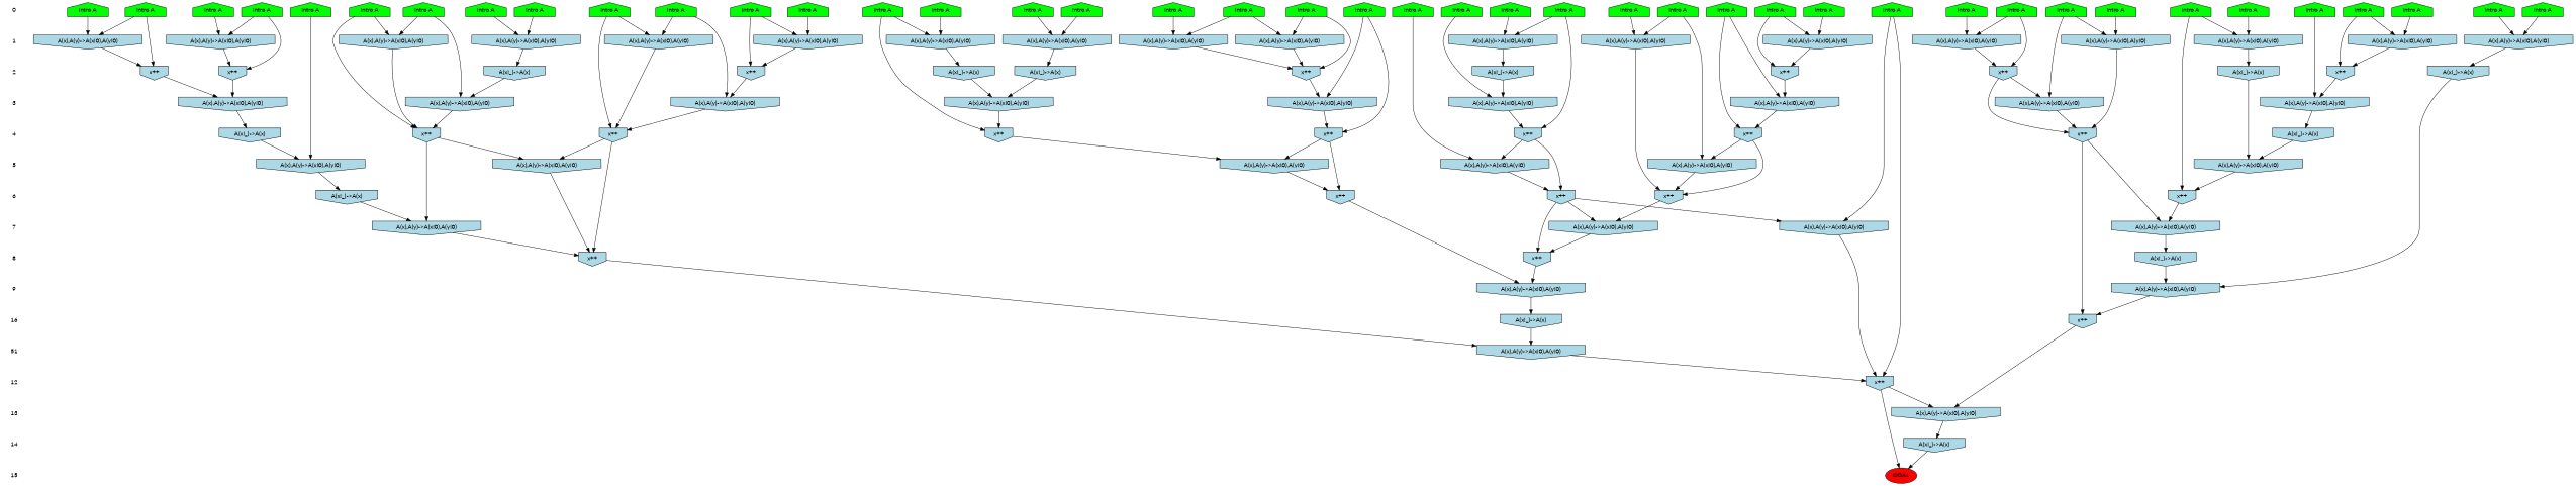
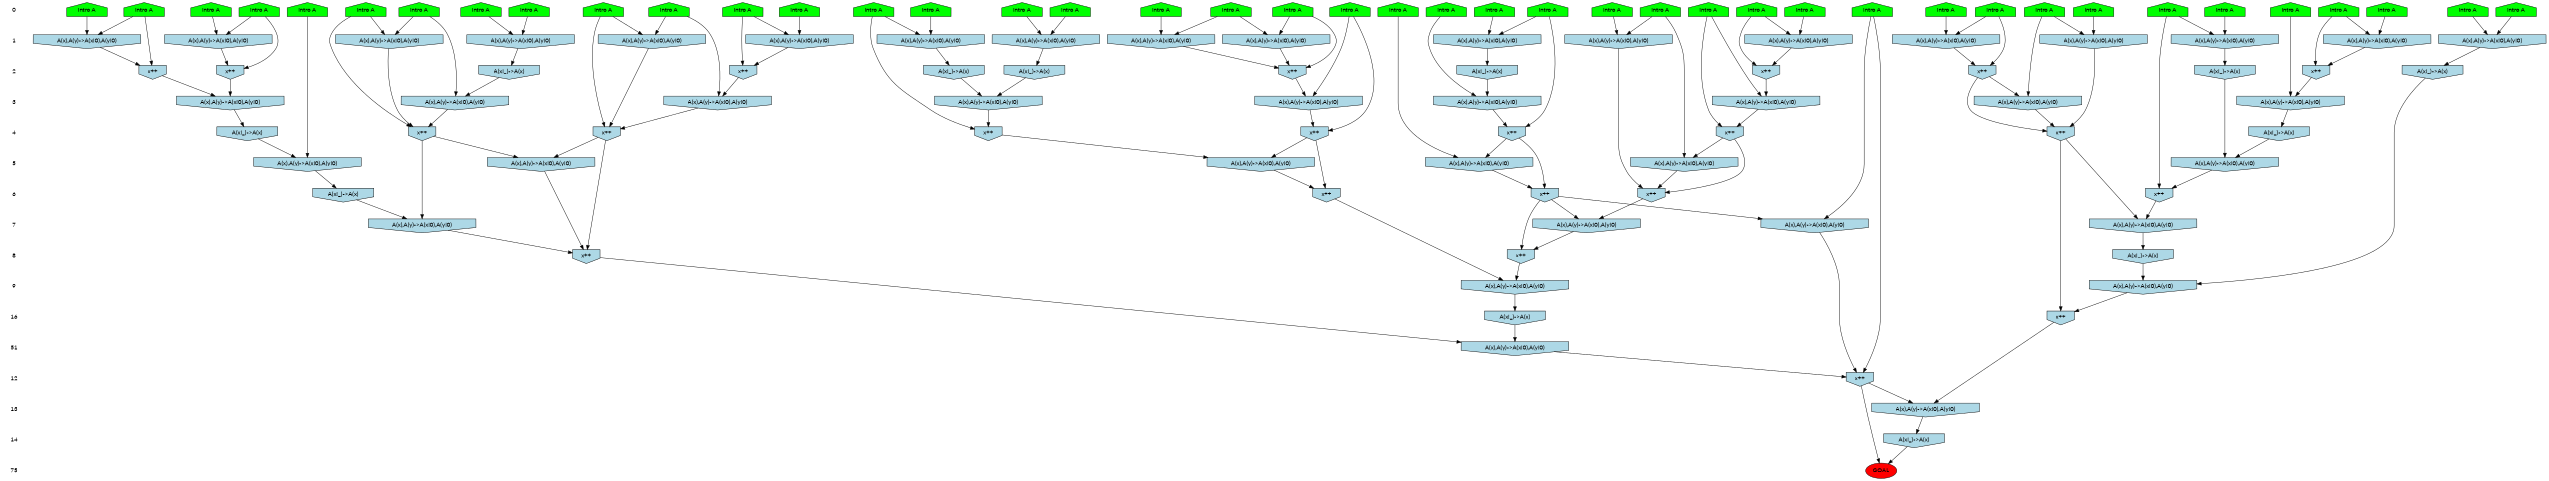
  digraph {
    fontname=Lato
    ranksep=.5
    node [fontname=Lato shape=invhouse fillcolor=lightblue style=filled]
    edge [fontname=Lato]
    0 [shape=plaintext fillcolor="" style=""]
    n2 [fillcolor=green label="Intro A" shape=house]
    n3 [fillcolor=green label="Intro A" shape=house]
    n4 [fillcolor=green label="Intro A" shape=house]
    n5 [fillcolor=green label="Intro A" shape=house]
    n6 [fillcolor=green label="Intro A" shape=house]
    n7 [fillcolor=green label="Intro A" shape=house]
    n8 [fillcolor=green label="Intro A" shape=house]
    n9 [fillcolor=green label="Intro A" shape=house]
    n10 [fillcolor=green label="Intro A" shape=house]
    n11 [fillcolor=green label="Intro A" shape=house]
    n12 [fillcolor=green label="Intro A" shape=house]
    n13 [fillcolor=green label="Intro A" shape=house]
    n14 [fillcolor=green label="Intro A" shape=house]
    n15 [fillcolor=green label="Intro A" shape=house]
    n16 [fillcolor=green label="Intro A" shape=house]
    n17 [fillcolor=green label="Intro A" shape=house]
    n18 [fillcolor=green label="Intro A" shape=house]
    n19 [fillcolor=green label="Intro A" shape=house]
    n20 [fillcolor=green label="Intro A" shape=house]
    n21 [fillcolor=green label="Intro A" shape=house]
    n22 [fillcolor=green label="Intro A" shape=house]
    n23 [fillcolor=green label="Intro A" shape=house]
    n24 [fillcolor=green label="Intro A" shape=house]
    n25 [fillcolor=green label="Intro A" shape=house]
    n26 [fillcolor=green label="Intro A" shape=house]
    n27 [fillcolor=green label="Intro A" shape=house]
    n28 [fillcolor=green label="Intro A" shape=house]
    n29 [fillcolor=green label="Intro A" shape=house]
    n30 [fillcolor=green label="Intro A" shape=house]
    n31 [fillcolor=green label="Intro A" shape=house]
    n32 [fillcolor=green label="Intro A" shape=house]
    n33 [fillcolor=green label="Intro A" shape=house]
    n34 [fillcolor=green label="Intro A" shape=house]
    n35 [fillcolor=green label="Intro A" shape=house]
    n36 [fillcolor=green label="Intro A" shape=house]
    n37 [fillcolor=green label="Intro A" shape=house]
    n38 [fillcolor=green label="Intro A" shape=house]
    n39 [fillcolor=green label="Intro A" shape=house]
    n40 [fillcolor=green label="Intro A" shape=house]
    n41 [fillcolor=green label="Intro A" shape=house]
    n42 [fillcolor=green label="Intro A" shape=house]
    n43 [fillcolor=green label="Intro A" shape=house]
    1 [shape=plaintext fillcolor="" style=""]
    n45 [label="A(x),A(y)->A(x!0),A(y!0)"]
    n46 [label="A(x),A(y)->A(x!0),A(y!0)"]
    n47 [label="A(x),A(y)->A(x!0),A(y!0)"]
    n48 [label="A(x),A(y)->A(x!0),A(y!0)"]
    n49 [label="A(x),A(y)->A(x!0),A(y!0)"]
    n50 [label="A(x),A(y)->A(x!0),A(y!0)"]
    n51 [label="A(x),A(y)->A(x!0),A(y!0)"]
    n52 [label="A(x),A(y)->A(x!0),A(y!0)"]
    n53 [label="A(x),A(y)->A(x!0),A(y!0)"]
    n54 [label="A(x),A(y)->A(x!0),A(y!0)"]
    n55 [label="A(x),A(y)->A(x!0),A(y!0)"]
    n56 [label="A(x),A(y)->A(x!0),A(y!0)"]
    n57 [label="A(x),A(y)->A(x!0),A(y!0)"]
    n58 [label="A(x),A(y)->A(x!0),A(y!0)"]
    n59 [label="A(x),A(y)->A(x!0),A(y!0)"]
    n60 [label="A(x),A(y)->A(x!0),A(y!0)"]
    n61 [label="A(x),A(y)->A(x!0),A(y!0)"]
    n62 [label="A(x),A(y)->A(x!0),A(y!0)"]
    2 [shape=plaintext fillcolor="" style=""]
    n64 [label="x++"]
    n65 [label="x++"]
    n66 [label="x++"]
    n67 [label="x++"]
    n68 [label="x++"]
    n69 [label="A(x!_)->A(x)"]
    n70 [label="x++"]
    n71 [label="A(x!_)->A(x)"]
    n72 [label="A(x!_)->A(x)"]
    n73 [label="x++"]
    n74 [label="A(x!_)->A(x)"]
    n75 [label="A(x!_)->A(x)"]
    n76 [label="A(x!_)->A(x)"]
    3 [shape=plaintext fillcolor="" style=""]
    n78 [label="A(x),A(y)->A(x!0),A(y!0)"]
    n79 [label="A(x),A(y)->A(x!0),A(y!0)"]
    n80 [label="A(x),A(y)->A(x!0),A(y!0)"]
    n81 [label="A(x),A(y)->A(x!0),A(y!0)"]
    n82 [label="A(x),A(y)->A(x!0),A(y!0)"]
    n83 [label="A(x),A(y)->A(x!0),A(y!0)"]
    n84 [label="A(x),A(y)->A(x!0),A(y!0)"]
    n85 [label="A(x),A(y)->A(x!0),A(y!0)"]
    n86 [label="A(x),A(y)->A(x!0),A(y!0)"]
    4 [shape=plaintext fillcolor="" style=""]
    n88 [label="x++"]
    n89 [label="A(x!_)->A(x)"]
    n90 [label="x++"]
    n91 [label="A(x!_)->A(x)"]
    n92 [label="x++"]
    n93 [label="x++"]
    n94 [label="x++"]
    n95 [label="x++"]
    n96 [label="x++"]
    5 [shape=plaintext fillcolor="" style=""]
    n98 [label="A(x),A(y)->A(x!0),A(y!0)"]
    n99 [label="A(x),A(y)->A(x!0),A(y!0)"]
    n100 [label="A(x),A(y)->A(x!0),A(y!0)"]
    n101 [label="A(x),A(y)->A(x!0),A(y!0)"]
    n102 [label="A(x),A(y)->A(x!0),A(y!0)"]
    n103 [label="A(x),A(y)->A(x!0),A(y!0)"]
    6 [shape=plaintext fillcolor="" style=""]
    n105 [label="x++"]
    n106 [label="A(x!_)->A(x)"]
    n107 [label="x++"]
    n108 [label="x++"]
    n109 [label="x++"]
    7 [shape=plaintext fillcolor="" style=""]
    n111 [label="A(x),A(y)->A(x!0),A(y!0)"]
    n112 [label="A(x),A(y)->A(x!0),A(y!0)"]
    n113 [label="A(x),A(y)->A(x!0),A(y!0)"]
    n114 [label="A(x),A(y)->A(x!0),A(y!0)"]
    8 [shape=plaintext fillcolor="" style=""]
    n116 [label="x++"]
    n117 [label="x++"]
    n118 [label="A(x!_)->A(x)"]
    9 [shape=plaintext fillcolor="" style=""]
    n120 [label="A(x),A(y)->A(x!0),A(y!0)"]
    n121 [label="A(x),A(y)->A(x!0),A(y!0)"]
    n122 [label=16 shape=plaintext fillcolor="" style=""]
    n123 [label="A(x!_)->A(x)"]
    n124 [label="x++"]
    n125 [label=51 shape=plaintext fillcolor="" style=""]
    n126 [label="A(x),A(y)->A(x!0),A(y!0)"]
    12 [shape=plaintext fillcolor="" style=""]
    n128 [label="x++"]
    13 [shape=plaintext fillcolor="" style=""]
    n130 [label="A(x),A(y)->A(x!0),A(y!0)"]
    14 [shape=plaintext fillcolor="" style=""]
    n132 [label="A(x!_)->A(x)"]
-   15 [shape=plaintext fillcolor="" style=""]
+   15 [shape=plaintext label=75 fillcolor="" style=""]
    n134 [fillcolor=red label=GOAL shape=""]
    subgraph sub_1 {
      rank=same
      0
      n2
      n3
      n4
      n5
      n6
      n7
      n8
      n9
      n10
      n11
      n12
      n13
      n14
      n15
      n16
      n17
      n18
      n19
      n20
      n21
      n22
      n23
      n24
      n25
      n26
      n27
      n28
      n29
      n30
      n31
      n32
      n33
      n34
      n35
      n36
      n37
      n38
      n39
      n40
      n41
      n42
      n43
    }
    subgraph sub_2 {
      rank=same
      1
      n45
      n46
      n47
      n48
      n49
      n50
      n51
      n52
      n53
      n54
      n55
      n56
      n57
      n58
      n59
      n60
      n61
      n62
    }
    subgraph sub_3 {
      rank=same
      2
      n64
      n65
      n66
      n67
      n68
      n69
      n70
      n71
      n72
      n73
      n74
      n75
      n76
    }
    subgraph sub_4 {
      rank=same
      3
      n78
      n79
      n80
      n81
      n82
      n83
      n84
      n85
      n86
    }
    subgraph sub_5 {
      rank=same
      4
      n88
      n89
      n90
      n91
      n92
      n93
      n94
      n95
      n96
    }
    subgraph sub_6 {
      rank=same
      5
      n98
      n99
      n100
      n101
      n102
      n103
    }
    subgraph sub_7 {
      rank=same
      6
      n105
      n106
      n107
      n108
      n109
    }
    subgraph sub_8 {
      rank=same
      7
      n111
      n112
      n113
      n114
    }
    subgraph sub_9 {
      rank=same
      8
      n116
      n117
      n118
    }
    subgraph sub_10 {
      rank=same
      9
      n120
      n121
    }
    subgraph sub_11 {
      rank=same
      n122
      n123
      n124
    }
    subgraph sub_12 {
      rank=same
      n125
      n126
    }
    subgraph sub_13 {
      rank=same
      12
      n128
    }
    subgraph sub_14 {
      rank=same
      13
      n130
    }
    subgraph sub_15 {
      rank=same
      14
      n132
    }
    subgraph sub_16 {
      rank=same
      15
      n134
    }
    0 -> 1 [style=invis]
    n2 -> n83
    n3 -> n47
    n4 -> n48
    n4 -> n51
    n5 -> n61
    n5 -> n93
    n6 -> n47
    n6 -> n94
    n7 -> n46
    n7 -> n64
    n8 -> n56
    n9 -> n49
    n9 -> n66
    n10 -> n54
    n10 -> n68
    n11 -> n112
    n11 -> n128
    n12 -> n52
    n13 -> n59
    n14 -> n55
    n14 -> n84
    n15 -> n53
    n15 -> n96
    n16 -> n52
    n17 -> n51
    n17 -> n73
    n18 -> n50
    n19 -> n59
    n20 -> n60
    n20 -> n98
    n21 -> n81
    n22 -> n61
    n22 -> n82
    n23 -> n62
    n23 -> n108
    n24 -> n53
    n25 -> n48
    n26 -> n50
    n26 -> n67
    n27 -> n55
    n27 -> n92
    n28 -> n57
    n29 -> n58
    n30 -> n45
    n30 -> n65
    n31 -> n56
    n31 -> n79
    n32 -> n46
    n33 -> n49
    n34 -> n85
    n34 -> n95
    n35 -> n45
    n36 -> n57
    n36 -> n70
    n37 -> n80
    n37 -> n88
    n38 -> n99
    n39 -> n62
    n40 -> n58
    n41 -> n60
    n42 -> n100
    n43 -> n54
    1 -> 2 [style=invis]
    n45 -> n65
    n46 -> n64
    n47 -> n69
    n48 -> n73
    n49 -> n66
    n50 -> n67
    n51 -> n73
    n52 -> n72
    n53 -> n71
    n54 -> n68
    n55 -> n92
    n56 -> n90
    n57 -> n70
    n58 -> n74
    n59 -> n75
    n60 -> n105
    n61 -> n93
    n62 -> n76
    2 -> 3 [style=invis]
    n64 -> n78
    n65 -> n80
    n66 -> n79
    n66 -> n90
    n67 -> n84
    n68 -> n78
    n69 -> n83
    n70 -> n81
    n71 -> n86
    n72 -> n82
    n73 -> n85
    n74 -> n121
    n75 -> n86
    n76 -> n103
    3 -> 4 [style=invis]
    n78 -> n89
    n79 -> n90
    n80 -> n88
    n81 -> n91
    n82 -> n93
    n83 -> n94
    n84 -> n92
    n85 -> n95
    n86 -> n96
    4 -> 5 [style=invis]
    n88 -> n98
    n88 -> n105
    n89 -> n99
    n90 -> n114
    n90 -> n124
    n91 -> n103
    n92 -> n102
    n92 -> n117
    n93 -> n102
    n93 -> n113
    n94 -> n100
    n94 -> n107
    n95 -> n101
    n95 -> n109
    n96 -> n101
    5 -> 6 [style=invis]
    n98 -> n105
    n99 -> n106
    n100 -> n107
    n101 -> n109
    n102 -> n117
    n103 -> n108
    6 -> 7 [style=invis]
    n105 -> n111
    n106 -> n113
    n107 -> n111
    n107 -> n112
    n107 -> n116
    n108 -> n114
    n109 -> n120
    7 -> 8 [style=invis]
    n111 -> n116
    n112 -> n128
    n113 -> n117
    n114 -> n118
    8 -> 9 [style=invis]
    n116 -> n120
    n117 -> n126
    n118 -> n121
    9 -> n122 [style=invis]
    n120 -> n123
    n121 -> n124
    n122 -> n125 [style=invis]
    n123 -> n126
    n124 -> n130
    n125 -> 12 [style=invis]
    n126 -> n128
    12 -> 13 [style=invis]
    n128 -> n130
    n128 -> n134
    13 -> 14 [style=invis]
    n130 -> n132
    14 -> 15 [style=invis]
    n132 -> n134
  }
